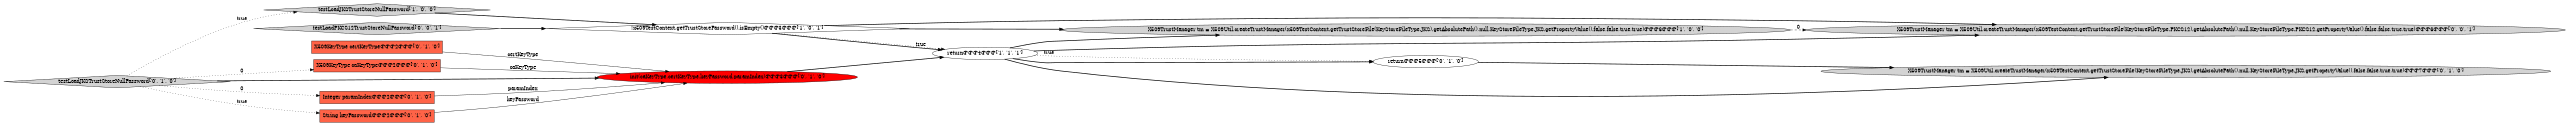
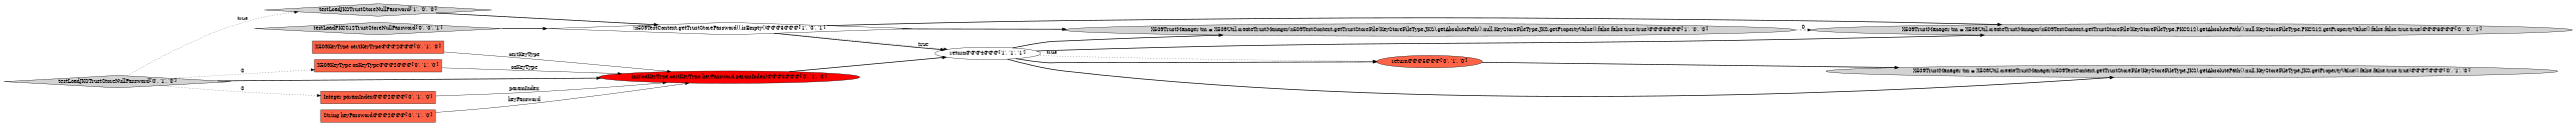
  digraph {
    rankdir=LR
    node [fillcolor=lightgray shape=ellipse style=filled]
    edge [style=bold]
    n1 [fillcolor=tomato label="X509KeyType caKeyType@@@2@@@['0', '1', '0']" shape=box]
    n2 [fillcolor=red label="init(caKeyType,certKeyType,keyPassword,paramIndex)@@@3@@@['0', '1', '0']"]
    n3 [fillcolor=white label="return@@@4@@@['1', '1', '1']"]
-   n4 [fillcolor=white label="return@@@5@@@['0', '1', '0']"]
+   n4 [fillcolor=tomato label="return@@@5@@@['0', '1', '0']"]
    n5 [label="X509TrustManager tm = X509Util.createTrustManager(x509TestContext.getTrustStoreFile(KeyStoreFileType.JKS).getAbsolutePath(),null,KeyStoreFileType.JKS.getPropertyValue(),false,false,true,true)@@@7@@@['0', '1', '0']"]
    n6 [fillcolor=white label="!x509TestContext.getTrustStorePassword().isEmpty()@@@3@@@['1', '0', '1']" shape=diamond]
    n7 [label="X509TrustManager tm = X509Util.createTrustManager(x509TestContext.getTrustStoreFile(KeyStoreFileType.JKS).getAbsolutePath(),null,KeyStoreFileType.JKS.getPropertyValue(),false,false,true,true)@@@6@@@['1', '0', '0']"]
    n8 [label="X509TrustManager tm = X509Util.createTrustManager(x509TestContext.getTrustStoreFile(KeyStoreFileType.PKCS12).getAbsolutePath(),null,KeyStoreFileType.PKCS12.getPropertyValue(),false,false,true,true)@@@6@@@['0', '0', '1']"]
    n9 [fillcolor=tomato label="Integer paramIndex@@@2@@@['0', '1', '0']" shape=box]
    n10 [fillcolor=tomato label="String keyPassword@@@2@@@['0', '1', '0']" shape=box]
    n11 [label="testLoadPKCS12TrustStoreNullPassword['0', '0', '1']" shape=diamond]
    n12 [label="testLoadJKSTrustStoreNullPassword['1', '0', '0']" shape=diamond]
    n13 [label="testLoadJKSTrustStoreNullPassword['0', '1', '0']" shape=diamond]
    n14 [fillcolor=tomato label="X509KeyType certKeyType@@@2@@@['0', '1', '0']" shape=box]
    n1 -> n2 [label=caKeyType style=solid]
    n2 -> n3
    n3 -> n4
    n3 -> n4 [label=true style=dotted]
    n3 -> n5
    n3 -> n7
    n3 -> n8
    n4 -> n5
    n6 -> n3 [label=true style=dotted]
    n6 -> n3
    n6 -> n7
    n6 -> n8
    n7 -> n8 [label=0 style=dashed]
    n9 -> n2 [label=paramIndex style=solid]
    n10 -> n2 [label=keyPassword style=solid]
    n11 -> n6
    n12 -> n6
    n13 -> n1 [label=0 style=dotted]
    n13 -> n2
    n13 -> n9 [label=0 style=dotted]
-   n13 -> n10 [label=true style=dotted]
    n13 -> n12 [label=true style=dotted]
    n14 -> n2 [label=certKeyType style=solid]
  }
